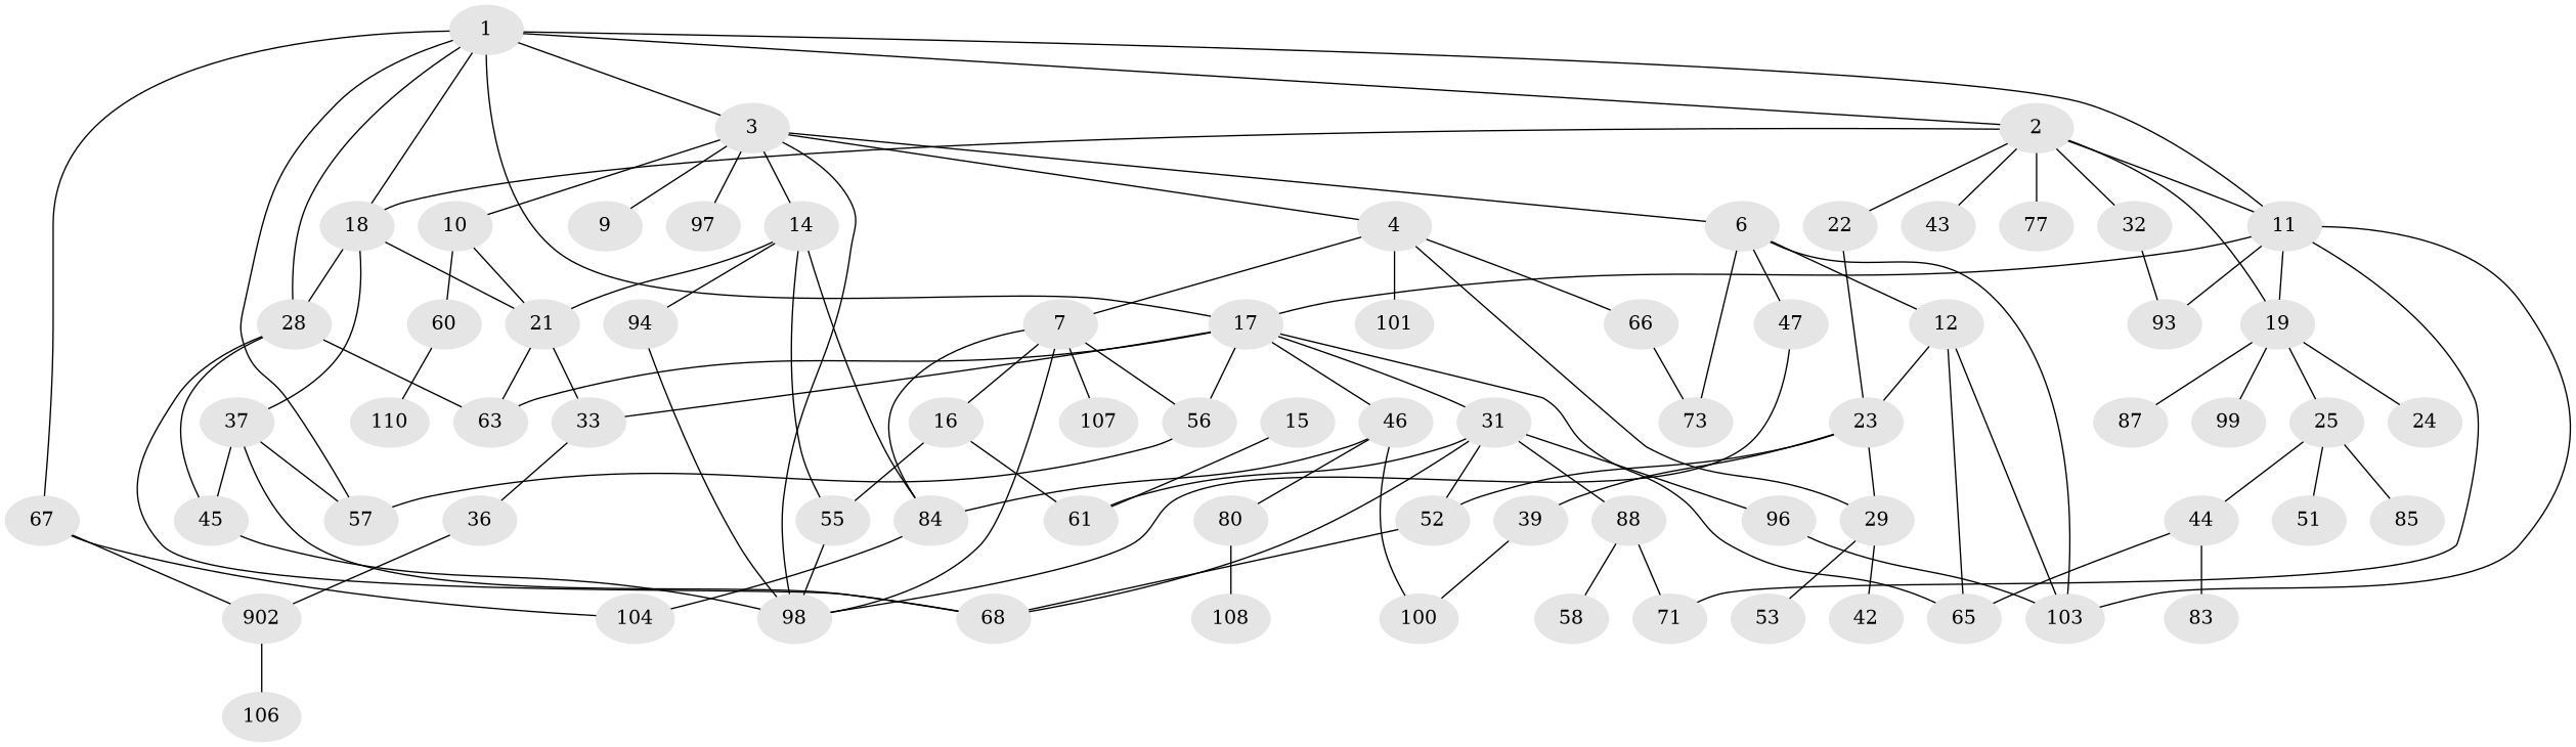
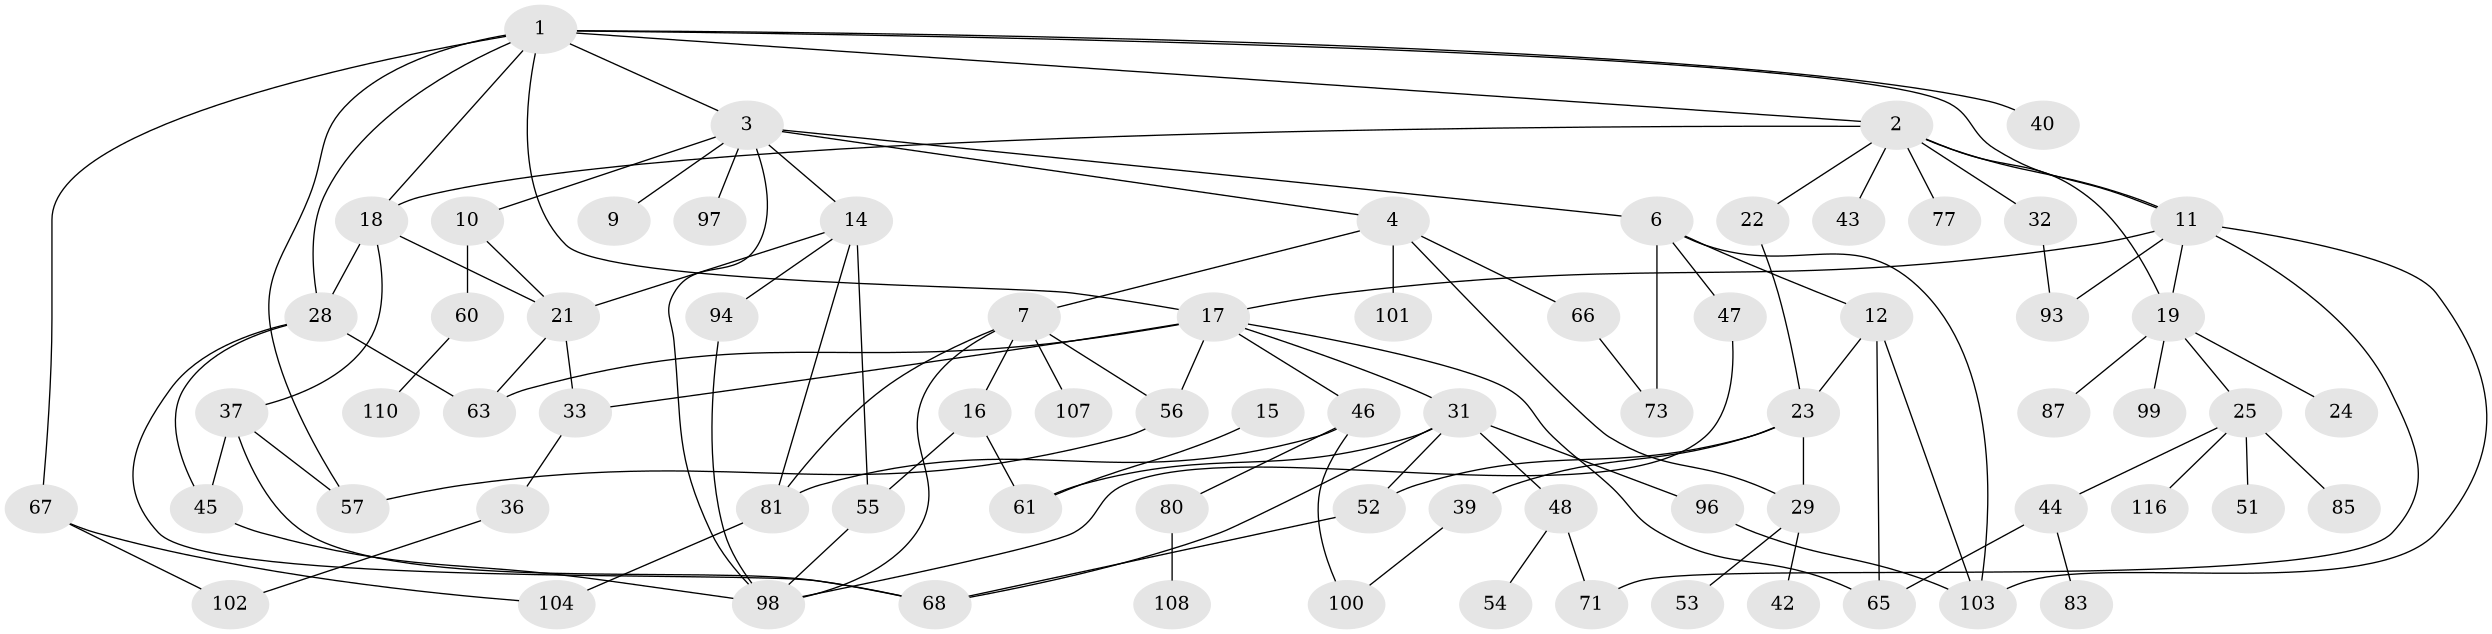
  graph {
    node [color=gray90 style=filled]
    1 [super="+49"]
    2 [super="+41"]
    3 [super="+5"]
    11 [super="+111"]
    17 [super="+105"]
    28 [super="+74"]
+   40
    57 [super="+90"]
    67
    18 [super="+26"]
    19 [super="+20"]
    22 [super="+79"]
    32
    43
    77
    4 [super="+27"]
    6 [super="+8"]
    9
    10 [super="+30"]
    14 [super="+34"]
    97
    98 [super="+113"]
    103 [super="+117"]
    71 [super="+118"]
    93 [super="+114"]
    15 [super="+72"]
    61 [super="+109"]
    56 [super="+76"]
    65 [super="+69"]
    31 [super="+84"]
    33
    46 [super="+95"]
    63 [super="+70"]
    45 [super="+75"]
    68 [super="+88"]
-   102 [super="+115" label=902]
+   102 [super="+115"]
    104
    21 [super="+59"]
    37 [super="+64"]
    24 [super="+112"]
    25 [super="+54"]
    87
    99
    23 [super="+91"]
    7 [super="+38"]
    29 [super="+35"]
    66 [super="+82"]
    101
    12 [super="+13"]
    47 [super="+89"]
    73
    60 [super="+92"]
-   81 [super="+86" label=84]
+   81 [super="+86"]
    55 [super="+62"]
    94
    16
    107
    42
    53
    110
    39
    52
-   48 [super="+50" label=88]
+   48 [super="+50"]
    96
    36
    100
    80
    44 [super="+78"]
    51
    85
+   116
    83
-   58
-   106
+   58 [label=54]
    108
    1 -- 2
    1 -- 3
    1 -- 11
    1 -- 17
    1 -- 28
+   1 -- 40
    1 -- 57
    1 -- 67
    1 -- 18
    2 -- 11
    2 -- 18
    2 -- 19
    2 -- 22
    2 -- 32
    2 -- 43
    2 -- 77 [weight=2]
    3 -- 4
    3 -- 6
    3 -- 9
    3 -- 10
    3 -- 14
    3 -- 97
    3 -- 98
    11 -- 17
    11 -- 19
    11 -- 103
    11 -- 71
    11 -- 93
    17 -- 56
    17 -- 65
    17 -- 31
    17 -- 33
    17 -- 46
    17 -- 63
    28 -- 63
    28 -- 45
    28 -- 68
    67 -- 102
    67 -- 104
    18 -- 28
    18 -- 21
    18 -- 37
    19 -- 24
    19 -- 25
    19 -- 87
    19 -- 99
    22 -- 23
    32 -- 93
    4 -- 7
    4 -- 29
    4 -- 66
    4 -- 101
    6 -- 103
    6 -- 12
    6 -- 47
    6 -- 73
    10 -- 21
    10 -- 60
    14 -- 21
    14 -- 81
    14 -- 55
    14 -- 94
    15 -- 61
    56 -- 57
    31 -- 61
    31 -- 68
    31 -- 52
    31 -- 48
    31 -- 96
    33 -- 36
    46 -- 81
    46 -- 100
    46 -- 80
    45 -- 98
-   102 -- 106
    21 -- 33
    21 -- 63
    37 -- 57
    37 -- 45
    37 -- 68
    25 -- 44
    25 -- 51
    25 -- 85
+   25 -- 116
    23 -- 29
    23 -- 39
    23 -- 52
    7 -- 98
    7 -- 56
    7 -- 81
    7 -- 16
    7 -- 107
    29 -- 42
    29 -- 53
    66 -- 73
    12 -- 103
    12 -- 65
    12 -- 23
    47 -- 98
    60 -- 110
    81 -- 104
    55 -- 98
    94 -- 98
    16 -- 61
    16 -- 55
    39 -- 100
    52 -- 68
    48 -- 71
    48 -- 58
    96 -- 103
    36 -- 102
    80 -- 108
    44 -- 65
    44 -- 83
  }
